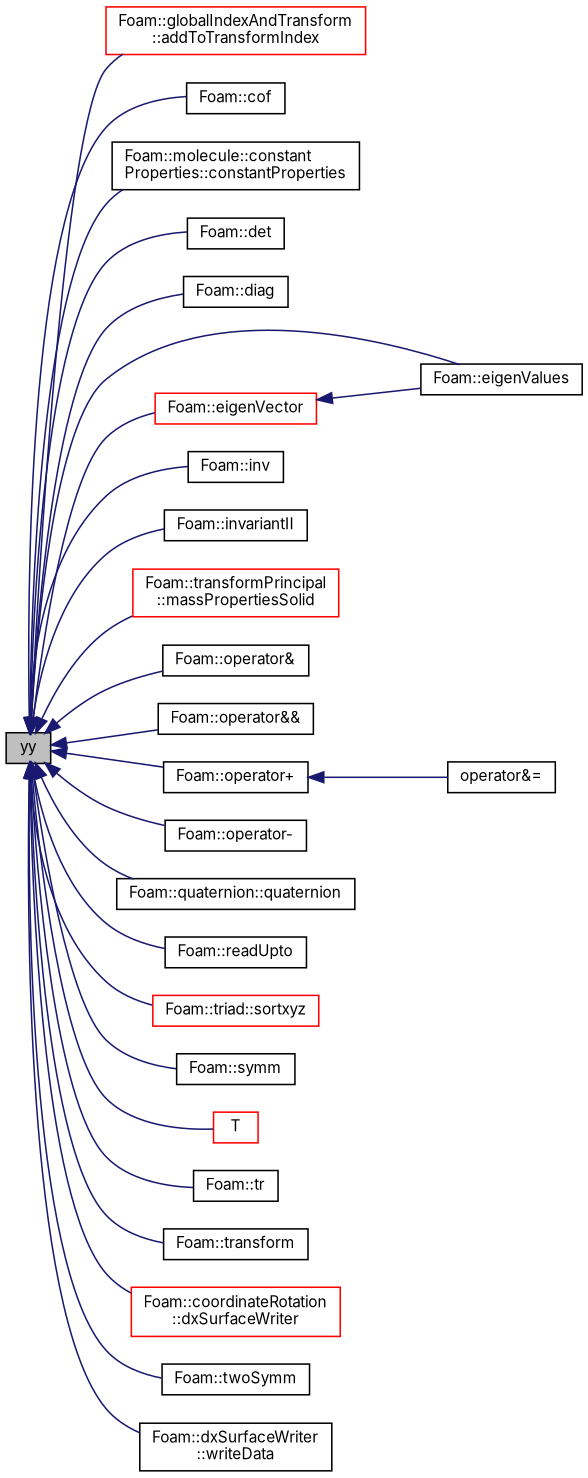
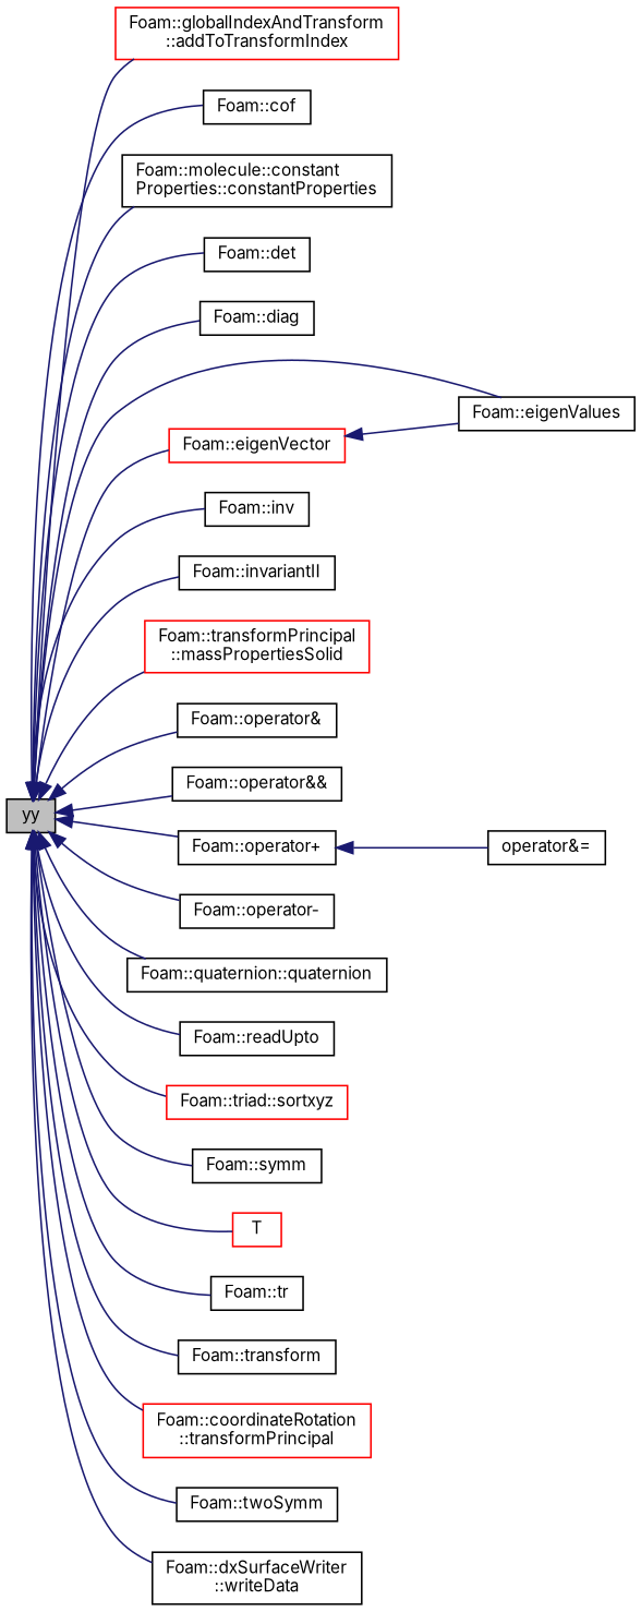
  digraph {
    fontname=Inter
    rankdir=LR
    node [color=black fontname=Inter fontsize=10 shape=record]
    edge [color=midnightblue dir=back fontname=Inter fontsize=10 labelfontname=Helvetica labelfontsize=10 style=solid]
    n1 [fillcolor=grey75 fontcolor=black height=0.2 label=yy style=filled width=0.4]
    n2 [color=red height=0.2 label="Foam::globalIndexAndTransform\l::addToTransformIndex" width=0.4]
    n3 [height=0.2 label="Foam::cof" width=0.4]
    n4 [height=0.2 label="Foam::molecule::constant\lProperties::constantProperties" width=0.4]
    n5 [height=0.2 label="Foam::det" width=0.4]
    n6 [height=0.2 label="Foam::diag" width=0.4]
    n7 [height=0.2 label="Foam::eigenValues" width=0.4]
    n8 [color=red height=0.2 label="Foam::eigenVector" width=0.4]
    n9 [height=0.2 label="Foam::inv" width=0.4]
    n10 [height=0.2 label="Foam::invariantII" width=0.4]
    n11 [color=red height=0.2 label="Foam::transformPrincipal\l::massPropertiesSolid" width=0.4]
    n12 [height=0.2 label="Foam::operator&" width=0.4]
    n13 [height=0.2 label="Foam::operator&&" width=0.4]
    n14 [height=0.2 label="Foam::operator+" width=0.4]
    n15 [height=0.2 label="Foam::operator-" width=0.4]
    n16 [height=0.2 label="Foam::quaternion::quaternion" width=0.4]
    n17 [height=0.2 label="Foam::readUpto" width=0.4]
    n18 [color=red height=0.2 label="Foam::triad::sortxyz" width=0.4]
    n19 [height=0.2 label="Foam::symm" width=0.4]
    n20 [color=red height=0.2 label=T width=0.4]
    n21 [height=0.2 label="Foam::tr" width=0.4]
    n22 [height=0.2 label="Foam::transform" width=0.4]
-   n23 [color=red height=0.2 label="Foam::coordinateRotation\l::dxSurfaceWriter" width=0.4]
+   n23 [color=red height=0.2 label="Foam::coordinateRotation\l::transformPrincipal" width=0.4]
    n24 [height=0.2 label="Foam::twoSymm" width=0.4]
    n25 [height=0.2 label="Foam::dxSurfaceWriter\l::writeData" width=0.4]
    n26 [height=0.2 label="operator&=" width=0.4]
    n1 -> n2
    n1 -> n3
    n1 -> n4
    n1 -> n5
    n1 -> n6
    n1 -> n7
    n1 -> n8
    n1 -> n9
    n1 -> n10
    n1 -> n11
    n1 -> n12
    n1 -> n13
    n1 -> n14
    n1 -> n15
    n1 -> n16
    n1 -> n17
    n1 -> n18
    n1 -> n19
    n1 -> n20
    n1 -> n21
    n1 -> n22
    n1 -> n23
    n1 -> n24
    n1 -> n25
    n8 -> n7
    n14 -> n26
  }
